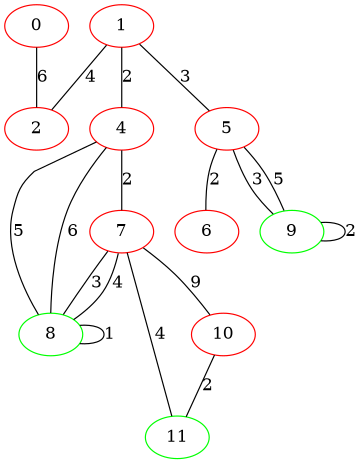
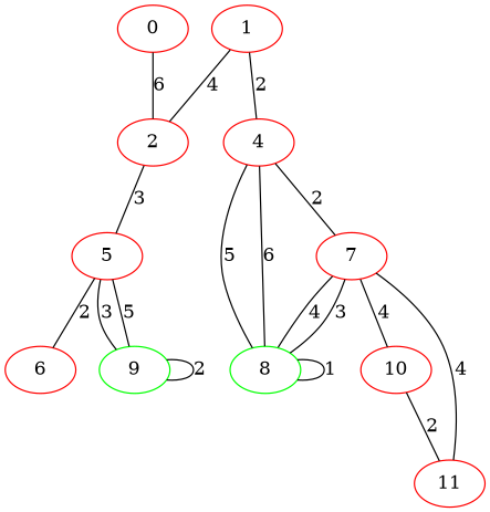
  graph {
    node [color=red weight=1]
    0
    2
    1
    4
    5
    7
    8 [color=green weight=2]
    6
    9 [color=green weight=2]
    10
-   11 [color=green]
+   11
    0 -- 2 [label=6]
-   1 -- 5 [label=3]
+   2 -- 5 [label=3]
    1 -- 2 [label=4]
    1 -- 4 [label=2]
    4 -- 7 [label=2]
    4 -- 8 [label=5]
    4 -- 8 [label=6]
    5 -- 6 [label=2]
    5 -- 9 [label=3]
    5 -- 9 [label=5]
    7 -- 8 [label=3]
    7 -- 8 [label=4]
-   7 -- 10 [label=9]
+   7 -- 10 [label=4]
    7 -- 11 [label=4]
    8 -- 8 [label=1]
    9 -- 9 [label=2]
    10 -- 11 [label=2]
  }
